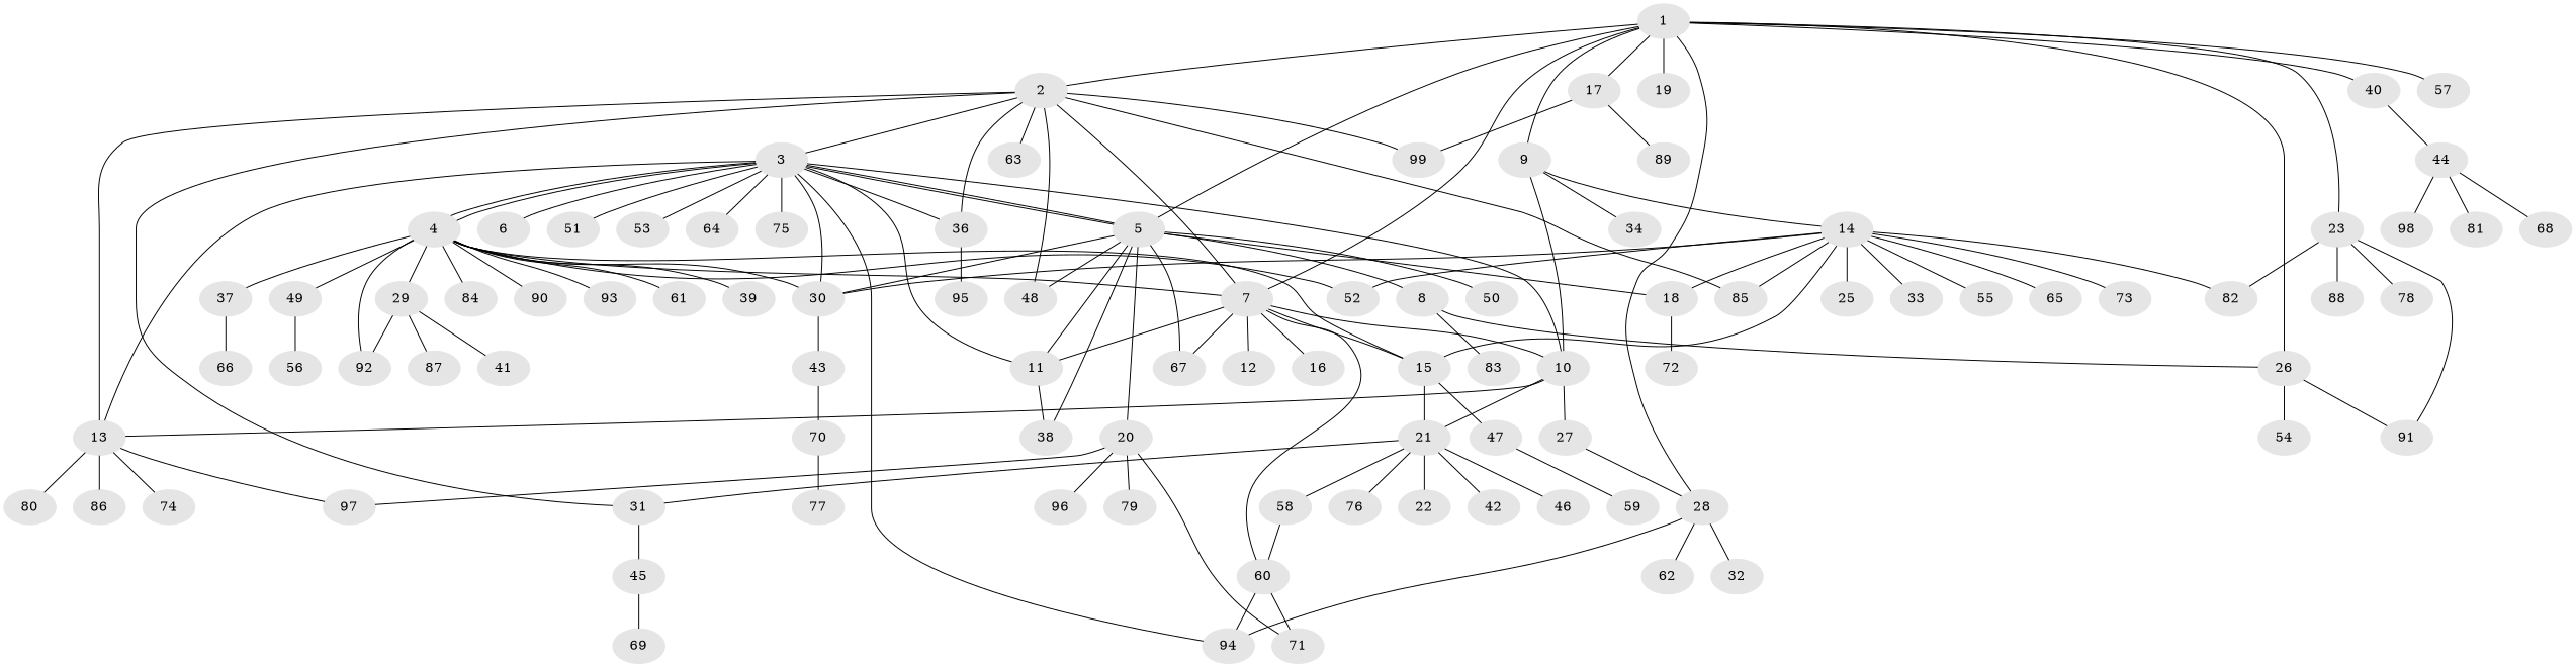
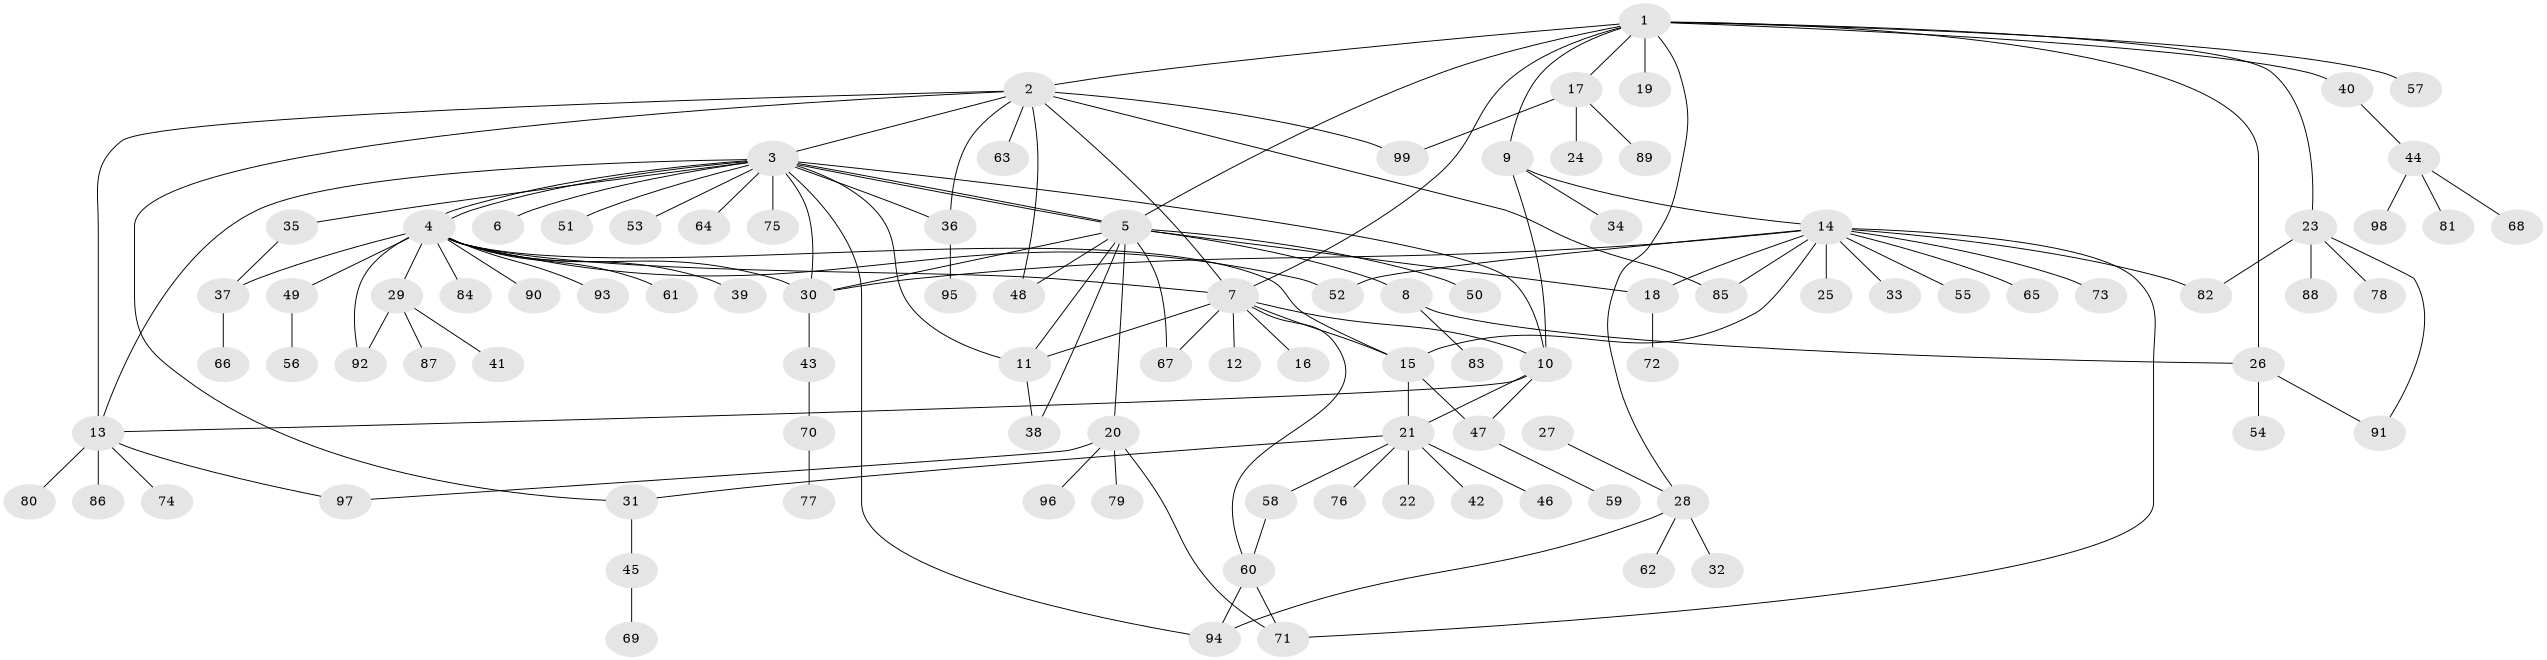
  graph {
    node [color=gray90 style=filled]
    1
    2
    5
    7
    9
    17
    19
    23
    26
    28
    40
    57
    3
    13
    31
    36
    48
    63
    85
    99
    11
    30
    8
    18
    20
    38
    50
    67
    10
    15
    12
    16
    60
    14
    34
+   24
    89
    82
    78
    88
    91
    54
    94
    32
    62
    44
    4
    6
+   35
    51
    53
    64
    75
    74
    80
    86
    97
    45
    95
    61
    29
    37
    39
    49
    52
    84
    90
    92
    93
    21
    27
    43
    47
    41
    87
    66
    56
    83
    72
    71
    79
    96
    25
    33
    55
    65
    73
    22
    42
    46
    58
    76
    59
    70
    69
    81
    68
    98
    77
    1 -- 2
    1 -- 5
    1 -- 7
    1 -- 9
    1 -- 17
    1 -- 19
    1 -- 23
    1 -- 26
    1 -- 28
    1 -- 40
    1 -- 57
    2 -- 7
    2 -- 3
    2 -- 13
    2 -- 31
    2 -- 36
    2 -- 48
    2 -- 63
    2 -- 85
    2 -- 99
    5 -- 48
    5 -- 11
    5 -- 30
    5 -- 8
    5 -- 18
    5 -- 20
    5 -- 38
    5 -- 50
    5 -- 67
    7 -- 11
    7 -- 67
    7 -- 10
    7 -- 15
    7 -- 12
    7 -- 16
    7 -- 60
    9 -- 10
    9 -- 14
    9 -- 34
    17 -- 99
+   17 -- 24
    17 -- 89
    23 -- 82
    23 -- 78
    23 -- 88
    23 -- 91
    26 -- 91
    26 -- 54
    28 -- 94
    28 -- 32
    28 -- 62
    40 -- 44
    3 -- 5
    3 -- 5
    3 -- 13
    3 -- 36
    3 -- 11
    3 -- 30
    3 -- 10
    3 -- 94
    3 -- 4
    3 -- 4
    3 -- 6
+   3 -- 35
    3 -- 51
    3 -- 53
    3 -- 64
    3 -- 75
    13 -- 74
    13 -- 80
    13 -- 86
    13 -- 97
    31 -- 45
    36 -- 95
    11 -- 38
    30 -- 43
    8 -- 26
    8 -- 83
    18 -- 72
    20 -- 97
    20 -- 71
    20 -- 79
    20 -- 96
    10 -- 13
    10 -- 21
-   10 -- 27
+   10 -- 47
    15 -- 21
    15 -- 47
    60 -- 94
    60 -- 71
    14 -- 85
    14 -- 30
    14 -- 18
    14 -- 15
    14 -- 82
    14 -- 52
+   14 -- 71
    14 -- 25
    14 -- 33
    14 -- 55
    14 -- 65
    14 -- 73
    44 -- 81
    44 -- 68
    44 -- 98
    4 -- 7
    4 -- 30
    4 -- 15
    4 -- 61
    4 -- 29
    4 -- 37
    4 -- 39
    4 -- 49
    4 -- 52
    4 -- 84
    4 -- 90
    4 -- 92
    4 -- 93
+   35 -- 37
    45 -- 69
    29 -- 92
    29 -- 41
    29 -- 87
    37 -- 66
    49 -- 56
    21 -- 31
    21 -- 22
    21 -- 42
    21 -- 46
    21 -- 58
    21 -- 76
    27 -- 28
    43 -- 70
    47 -- 59
    58 -- 60
    70 -- 77
  }
